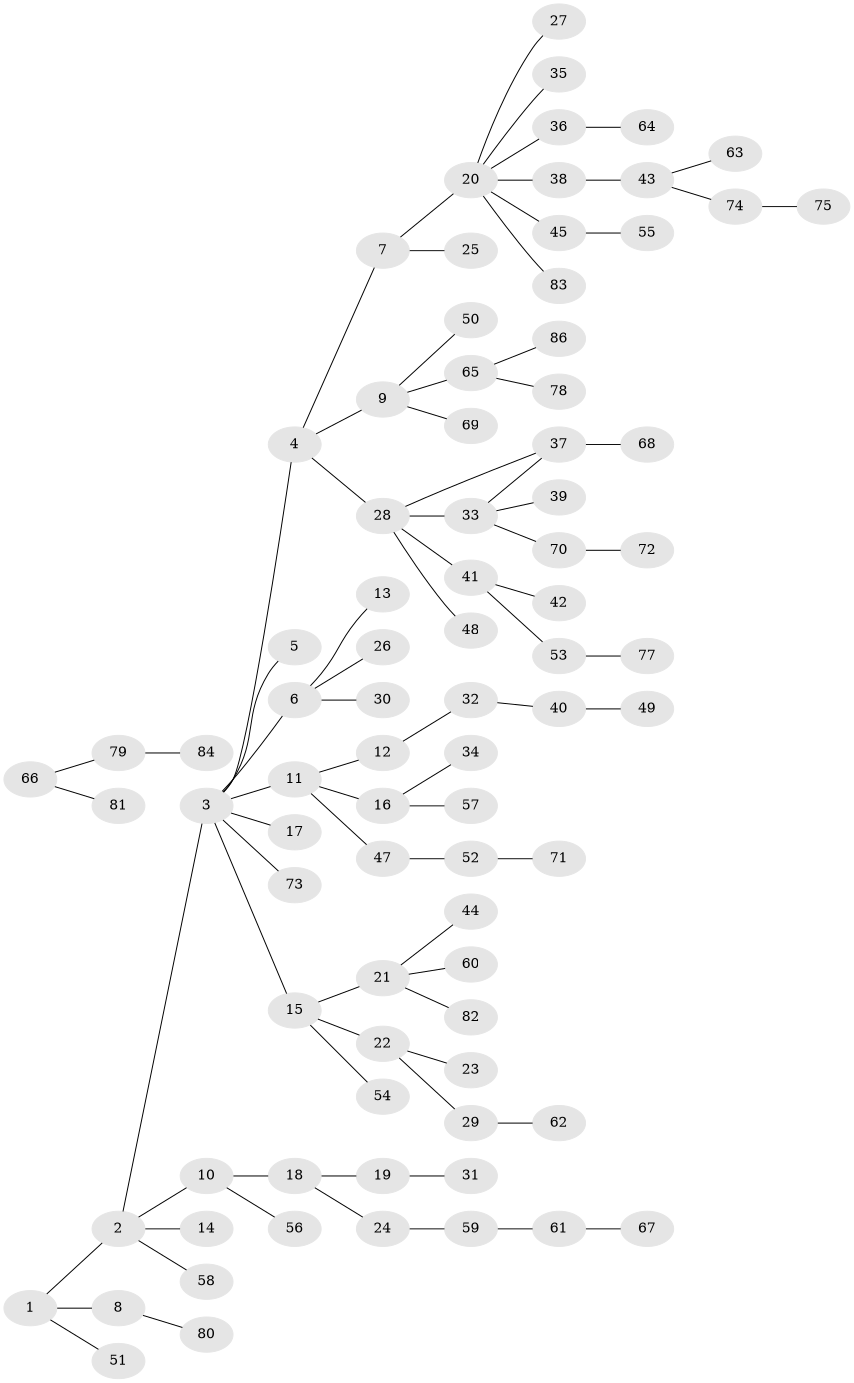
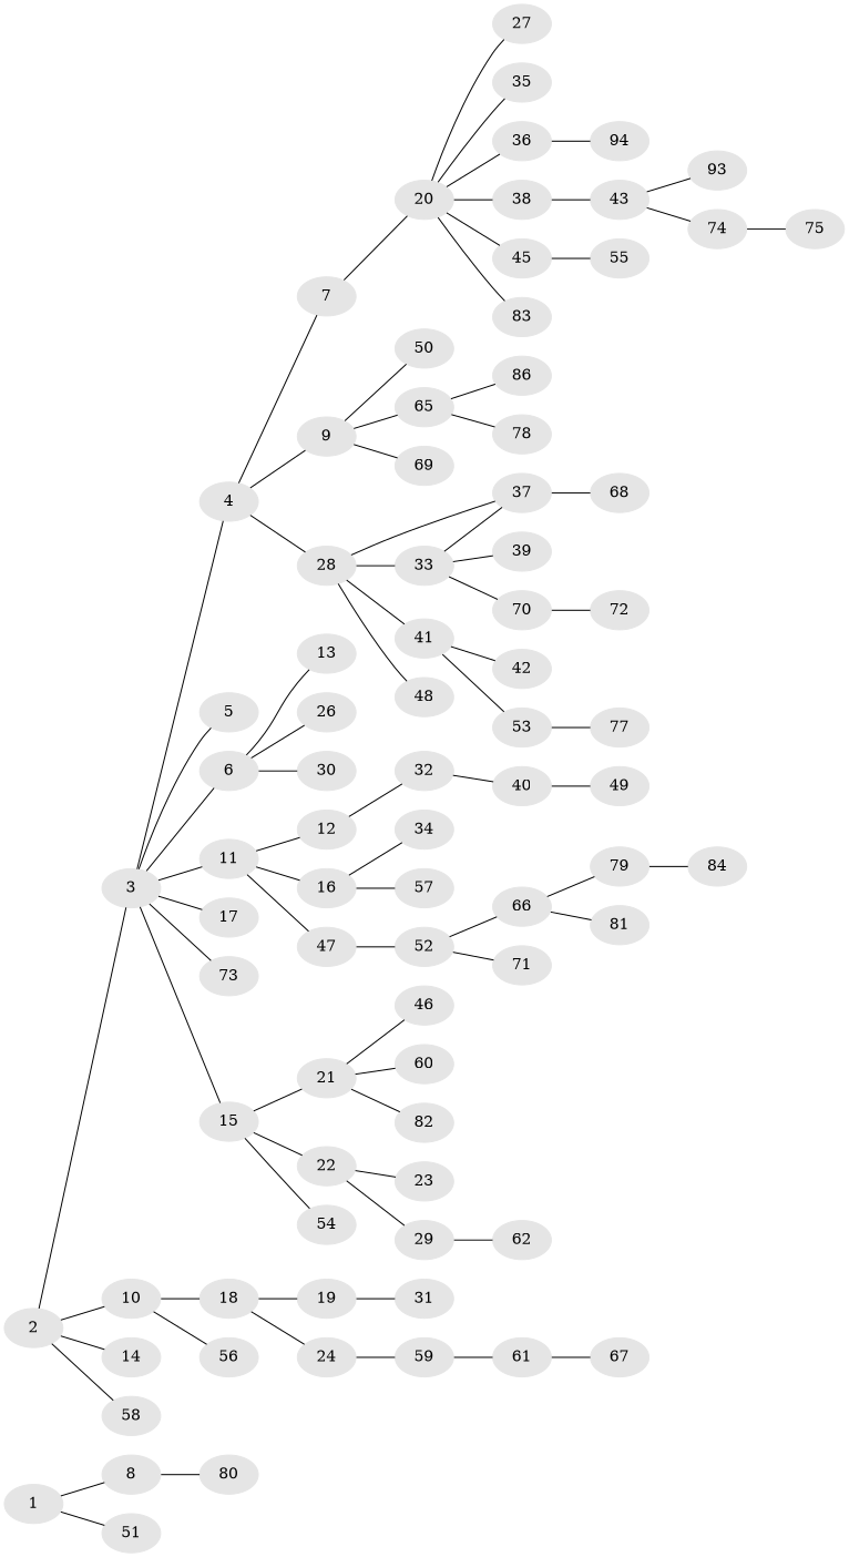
  graph {
    rankdir=LR
    node [color=gray90 style=filled]
    1
    2
    8
    51
    3
    10
    14
    58
    80
    4
    5
    6
    11
    17
    73
    15
    18
    56
    7
    9
    28
    13
    26
    30
    12
    16
    47
    20
-   25
    50
    65
    69
    33
    37
    41
    48
    27
    35
    36
    38
    45
    83
    n43 [label=86]
    78
    19
    24
    32
    21
    22
    54
    34
    57
    52
    40
-   44
+   44 [label=46]
    60
    82
    23
    29
    31
    59
-   64
+   64 [label=94]
    43
    55
    62
    61
    39
    70
    68
    42
    53
    49
    72
-   63
+   63 [label=93]
    74
    77
    75
    66
    71
    79
    81
    67
    84
-   1 -- 2
    1 -- 8
    1 -- 51
    2 -- 3
    2 -- 10
    2 -- 14
    2 -- 58
    8 -- 80
    3 -- 4
    3 -- 5
    3 -- 6
    3 -- 11
    3 -- 17
    3 -- 73
    3 -- 15
    10 -- 18
    10 -- 56
    4 -- 7
    4 -- 9
    4 -- 28
    6 -- 13
    6 -- 26
    6 -- 30
    11 -- 12
    11 -- 16
    11 -- 47
    15 -- 21
    15 -- 22
    15 -- 54
    18 -- 19
    18 -- 24
    7 -- 20
-   7 -- 25
    9 -- 50
    9 -- 65
    9 -- 69
    28 -- 33
    28 -- 37
    28 -- 41
    28 -- 48
    12 -- 32
    16 -- 34
    16 -- 57
    47 -- 52
    20 -- 27
    20 -- 35
    20 -- 36
    20 -- 38
    20 -- 45
    20 -- 83
    65 -- n43
    65 -- 78
    33 -- 37
    33 -- 39
    33 -- 70
    37 -- 68
    41 -- 42
    41 -- 53
    36 -- 64
    38 -- 43
    45 -- 55
    19 -- 31
    24 -- 59
    32 -- 40
    21 -- 44
    21 -- 60
    21 -- 82
    22 -- 23
    22 -- 29
+   52 -- 66
    52 -- 71
    40 -- 49
    29 -- 62
    59 -- 61
    43 -- 63
    43 -- 74
    61 -- 67
    70 -- 72
    53 -- 77
    74 -- 75
    66 -- 79
    66 -- 81
    79 -- 84
  }
